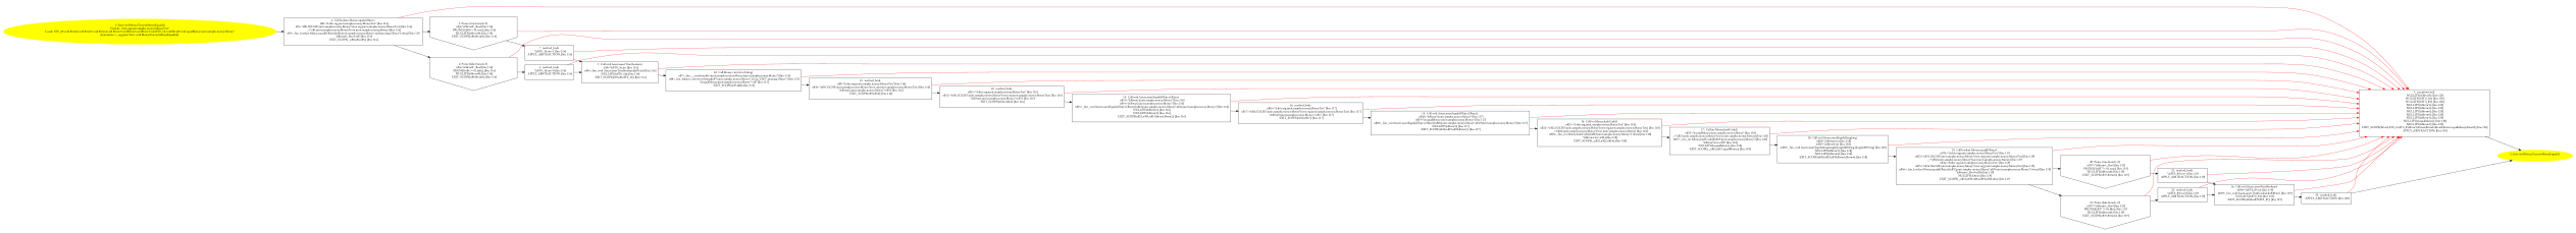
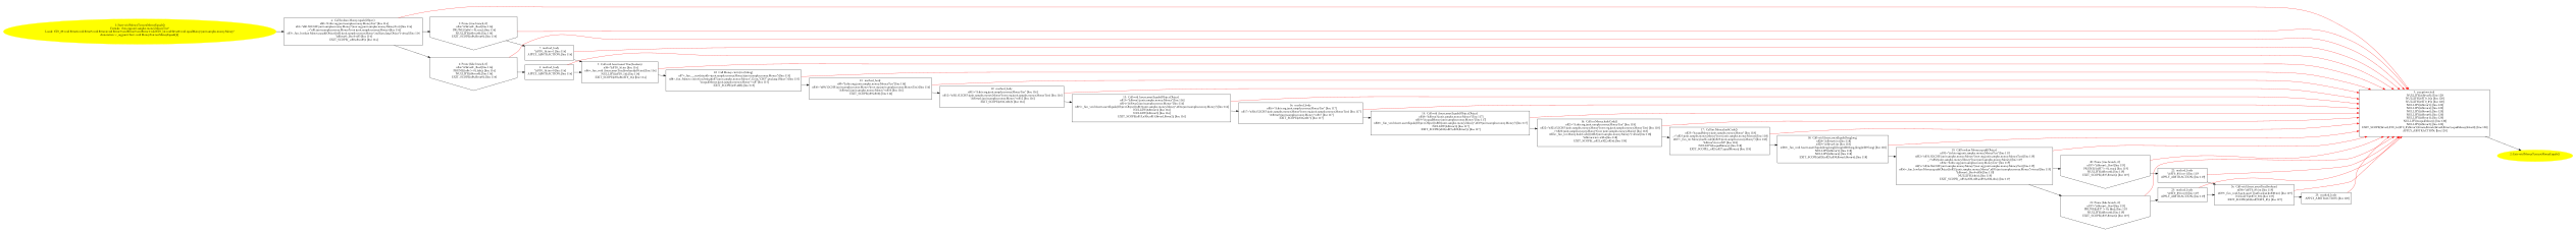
  digraph {
    rankdir=LR
    fontname="EB Garamond"
    node [fontname="EB Garamond" shape=box]
    edge [fontname="EB Garamond"]
    n1 [color=yellow label="1: Start void MoneyTest.testMoneyEquals()\nFormals:  this:org.junit.samples.money.MoneyTest*\nLocals:  $T0_85:void $irvar6:void $irvar5:void $irvar4:void $irvar3:void $irvar2:void $irvar1:void $T0_16:void $irvar0:void equalMoney:junit.samples.money.Money*\nAnnotation: <_org.junit.Test> void MoneyTest.testMoneyEquals()() \n  " style=filled shape=""]
    n2 [label="4:  Call boolean Money.equals(Object) \n   n$0=*&this:org.junit.samples.money.MoneyTest* [line 114]\n  n$1=*n$0.f12CHF:junit.samples.money.Money*(root org.junit.samples.money.MoneyTest) [line 114]\n  _=*n$1:junit.samples.money.Money*(root junit.samples.money.Money) [line 114]\n  n$3=_fun_boolean Money.equals(Object)(n$1:junit.samples.money.Money*,null:java.lang.Object*) virtual [line 114]\n  *&$irvar0:_Bool=n$3 [line 114]\n  EXIT_SCOPE(_,n$0,n$1,n$3); [line 114]\n "]
    n3 [label="3:  exceptions sink \n   NULLIFY(&$irvar3); [line 120]\n  NULLIFY(&$T0_16); [line 120]\n  NULLIFY(&$T0_85); [line 120]\n  NULLIFY(&$irvar5); [line 120]\n  NULLIFY(&$irvar4); [line 120]\n  NULLIFY(&$irvar6); [line 120]\n  NULLIFY(&$irvar0); [line 120]\n  NULLIFY(&$irvar1); [line 120]\n  NULLIFY(&equalMoney); [line 120]\n  NULLIFY(&$irvar2); [line 120]\n  EXIT_SCOPE($irvar3,$T0_16,$T0_85,$irvar5,$irvar4,$irvar6,$irvar0,$irvar1,equalMoney,$irvar2); [line 120]\n  APPLY_ABSTRACTION; [line 120]\n "]
    n4 [label="5: Prune (true branch, if) \n   n$4=*&$irvar0:_Bool [line 114]\n  PRUNE(!(n$4 != 0), true); [line 114]\n  NULLIFY(&$irvar0); [line 114]\n  EXIT_SCOPE(n$4,$irvar0); [line 114]\n " shape=invhouse]
    n5 [label="6: Prune (false branch, if) \n   n$4=*&$irvar0:_Bool [line 114]\n  PRUNE((n$4 != 0), false); [line 114]\n  NULLIFY(&$irvar0); [line 114]\n  EXIT_SCOPE(n$4,$irvar0); [line 114]\n " shape=invhouse]
    n6 [color=yellow label="2: Exit void MoneyTest.testMoneyEquals() \n  " style=filled shape=""]
    n7 [label="7:  method_body \n   *&$T0_16:int=1 [line 114]\n  APPLY_ABSTRACTION; [line 114]\n "]
    n8 [label="8:  method_body \n   *&$T0_16:int=0 [line 114]\n  APPLY_ABSTRACTION; [line 114]\n "]
    n9 [label="9:  Call void Assert.assertTrue(boolean) \n   n$5=*&$T0_16:int [line 114]\n  n$6=_fun_void Assert.assertTrue(boolean)(n$5:int) [line 114]\n  NULLIFY(&$T0_16); [line 114]\n  EXIT_SCOPE(n$5,n$6,$T0_16); [line 114]\n "]
    n10 [label="10:  Call Money.<init>(int,String) \n   n$7=_fun___new(sizeof(t=junit.samples.money.Money):junit.samples.money.Money*) [line 115]\n  n$8=_fun_Money.<init>(int,String)(n$7:junit.samples.money.Money*,12:int,\"CHF\":java.lang.Object*) [line 115]\n  *&equalMoney:junit.samples.money.Money*=n$7 [line 115]\n  EXIT_SCOPE(n$7,n$8); [line 115]\n "]
    n11 [label="11:  method_body \n   n$9=*&this:org.junit.samples.money.MoneyTest* [line 116]\n  n$10=*n$9.f12CHF:junit.samples.money.Money*(root org.junit.samples.money.MoneyTest) [line 116]\n  *&$irvar2:junit.samples.money.Money*=n$10 [line 116]\n  EXIT_SCOPE(n$9,n$10); [line 116]\n "]
    n12 [label="12:  method_body \n   n$11=*&this:org.junit.samples.money.MoneyTest* [line 116]\n  n$12=*n$11.f12CHF:junit.samples.money.Money*(root org.junit.samples.money.MoneyTest) [line 116]\n  *&$irvar1:junit.samples.money.Money*=n$12 [line 116]\n  EXIT_SCOPE(n$11,n$12); [line 116]\n "]
    n13 [label="13:  Call void Assert.assertEquals(Object,Object) \n   n$13=*&$irvar1:junit.samples.money.Money* [line 116]\n  n$14=*&$irvar2:junit.samples.money.Money* [line 116]\n  n$15=_fun_void Assert.assertEquals(Object,Object)(n$13:junit.samples.money.Money*,n$14:junit.samples.money.Money*) [line 116]\n  NULLIFY(&$irvar1); [line 116]\n  NULLIFY(&$irvar2); [line 116]\n  EXIT_SCOPE(n$13,n$14,n$15,$irvar1,$irvar2); [line 116]\n "]
    n14 [label="14:  method_body \n   n$16=*&this:org.junit.samples.money.MoneyTest* [line 117]\n  n$17=*n$16.f12CHF:junit.samples.money.Money*(root org.junit.samples.money.MoneyTest) [line 117]\n  *&$irvar3:junit.samples.money.Money*=n$17 [line 117]\n  EXIT_SCOPE(n$16,n$17); [line 117]\n "]
    n15 [label="15:  Call void Assert.assertEquals(Object,Object) \n   n$18=*&$irvar3:junit.samples.money.Money* [line 117]\n  n$19=*&equalMoney:junit.samples.money.Money* [line 117]\n  n$20=_fun_void Assert.assertEquals(Object,Object)(n$18:junit.samples.money.Money*,n$19:junit.samples.money.Money*) [line 117]\n  NULLIFY(&$irvar3); [line 117]\n  EXIT_SCOPE(n$18,n$19,n$20,$irvar3); [line 117]\n "]
    n16 [label="16:  Call int Money.hashCode() \n   n$21=*&this:org.junit.samples.money.MoneyTest* [line 118]\n  n$22=*n$21.f12CHF:junit.samples.money.Money*(root org.junit.samples.money.MoneyTest) [line 118]\n  _=*n$22:junit.samples.money.Money*(root junit.samples.money.Money) [line 118]\n  n$24=_fun_int Money.hashCode()(n$22:junit.samples.money.Money*) virtual [line 118]\n  *&$irvar4:int=n$24 [line 118]\n  EXIT_SCOPE(_,n$21,n$22,n$24); [line 118]\n "]
    n17 [label="17:  Call int Money.hashCode() \n   n$25=*&equalMoney:junit.samples.money.Money* [line 118]\n  _=*n$25:junit.samples.money.Money*(root junit.samples.money.Money) [line 118]\n  n$27=_fun_int Money.hashCode()(n$25:junit.samples.money.Money*) [line 118]\n  *&$irvar5:int=n$27 [line 118]\n  NULLIFY(&equalMoney); [line 118]\n  EXIT_SCOPE(_,n$25,n$27,equalMoney); [line 118]\n "]
    n18 [label="18:  Call void Assert.assertEquals(long,long) \n   n$28=*&$irvar4:int [line 118]\n  n$29=*&$irvar5:int [line 118]\n  n$30=_fun_void Assert.assertEquals(long,long)((long)n$28:long,(long)n$29:long) [line 118]\n  NULLIFY(&$irvar5); [line 118]\n  NULLIFY(&$irvar4); [line 118]\n  EXIT_SCOPE(n$28,n$29,n$30,$irvar5,$irvar4); [line 118]\n "]
    n19 [label="19:  Call boolean Money.equals(Object) \n   n$31=*&this:org.junit.samples.money.MoneyTest* [line 119]\n  n$32=*n$31.f12CHF:junit.samples.money.Money*(root org.junit.samples.money.MoneyTest) [line 119]\n  _=*n$32:junit.samples.money.Money*(root junit.samples.money.Money) [line 119]\n  n$34=*&this:org.junit.samples.money.MoneyTest* [line 119]\n  n$35=*n$34.f14CHF:junit.samples.money.Money*(root org.junit.samples.money.MoneyTest) [line 119]\n  n$36=_fun_boolean Money.equals(Object)(n$32:junit.samples.money.Money*,n$35:junit.samples.money.Money*) virtual [line 119]\n  *&$irvar6:_Bool=n$36 [line 119]\n  NULLIFY(&this); [line 119]\n  EXIT_SCOPE(_,n$31,n$32,n$34,n$35,n$36,this); [line 119]\n "]
    n20 [label="20: Prune (true branch, if) \n   n$37=*&$irvar6:_Bool [line 119]\n  PRUNE(!(n$37 != 0), true); [line 119]\n  NULLIFY(&$irvar6); [line 119]\n  EXIT_SCOPE(n$37,$irvar6); [line 119]\n " shape=invhouse]
    n21 [label="21: Prune (false branch, if) \n   n$37=*&$irvar6:_Bool [line 119]\n  PRUNE((n$37 != 0), false); [line 119]\n  NULLIFY(&$irvar6); [line 119]\n  EXIT_SCOPE(n$37,$irvar6); [line 119]\n " shape=invhouse]
    n22 [label="22:  method_body \n   *&$T0_85:int=1 [line 119]\n  APPLY_ABSTRACTION; [line 119]\n "]
    n23 [label="23:  method_body \n   *&$T0_85:int=0 [line 119]\n  APPLY_ABSTRACTION; [line 119]\n "]
    n24 [label="24:  Call void Assert.assertTrue(boolean) \n   n$38=*&$T0_85:int [line 119]\n  n$39=_fun_void Assert.assertTrue(boolean)(n$38:int) [line 119]\n  NULLIFY(&$T0_85); [line 119]\n  EXIT_SCOPE(n$38,n$39,$T0_85); [line 119]\n "]
    n25 [label="25:  method_body \n   APPLY_ABSTRACTION; [line 120]\n "]
    n1 -> n2
    n2 -> n3 [color=red]
    n2 -> n4
    n2 -> n5
    n3 -> n6
    n4 -> n3 [color=red]
    n4 -> n7
    n5 -> n3 [color=red]
    n5 -> n8
    n7 -> n3 [color=red]
    n7 -> n9
    n8 -> n3 [color=red]
    n8 -> n9
    n9 -> n3 [color=red]
    n9 -> n10
    n10 -> n3 [color=red]
    n10 -> n11
    n11 -> n3 [color=red]
    n11 -> n12
    n12 -> n3 [color=red]
    n12 -> n13
    n13 -> n3 [color=red]
    n13 -> n14
    n14 -> n3 [color=red]
    n14 -> n15
    n15 -> n3 [color=red]
    n15 -> n16
    n16 -> n3 [color=red]
    n16 -> n17
    n17 -> n3 [color=red]
    n17 -> n18
    n18 -> n3 [color=red]
    n18 -> n19
    n19 -> n3 [color=red]
    n19 -> n20
    n19 -> n21
    n20 -> n3 [color=red]
    n20 -> n22
    n21 -> n3 [color=red]
    n21 -> n23
    n22 -> n3 [color=red]
    n22 -> n24
    n23 -> n3 [color=red]
    n23 -> n24
    n24 -> n3 [color=red]
    n24 -> n25
    n25 -> n3 [color=red]
-   n25 -> n6
  }
